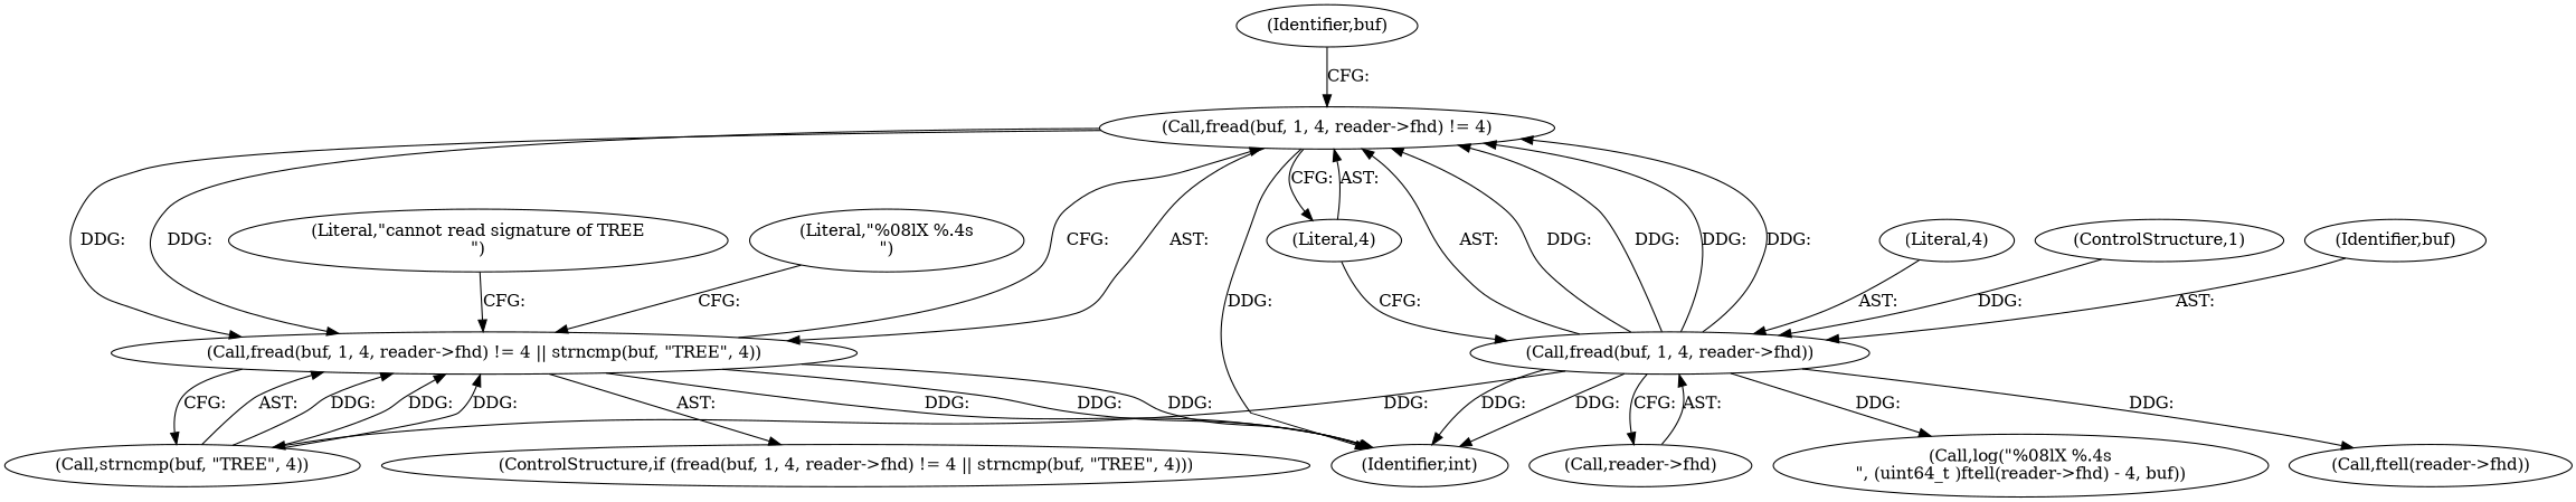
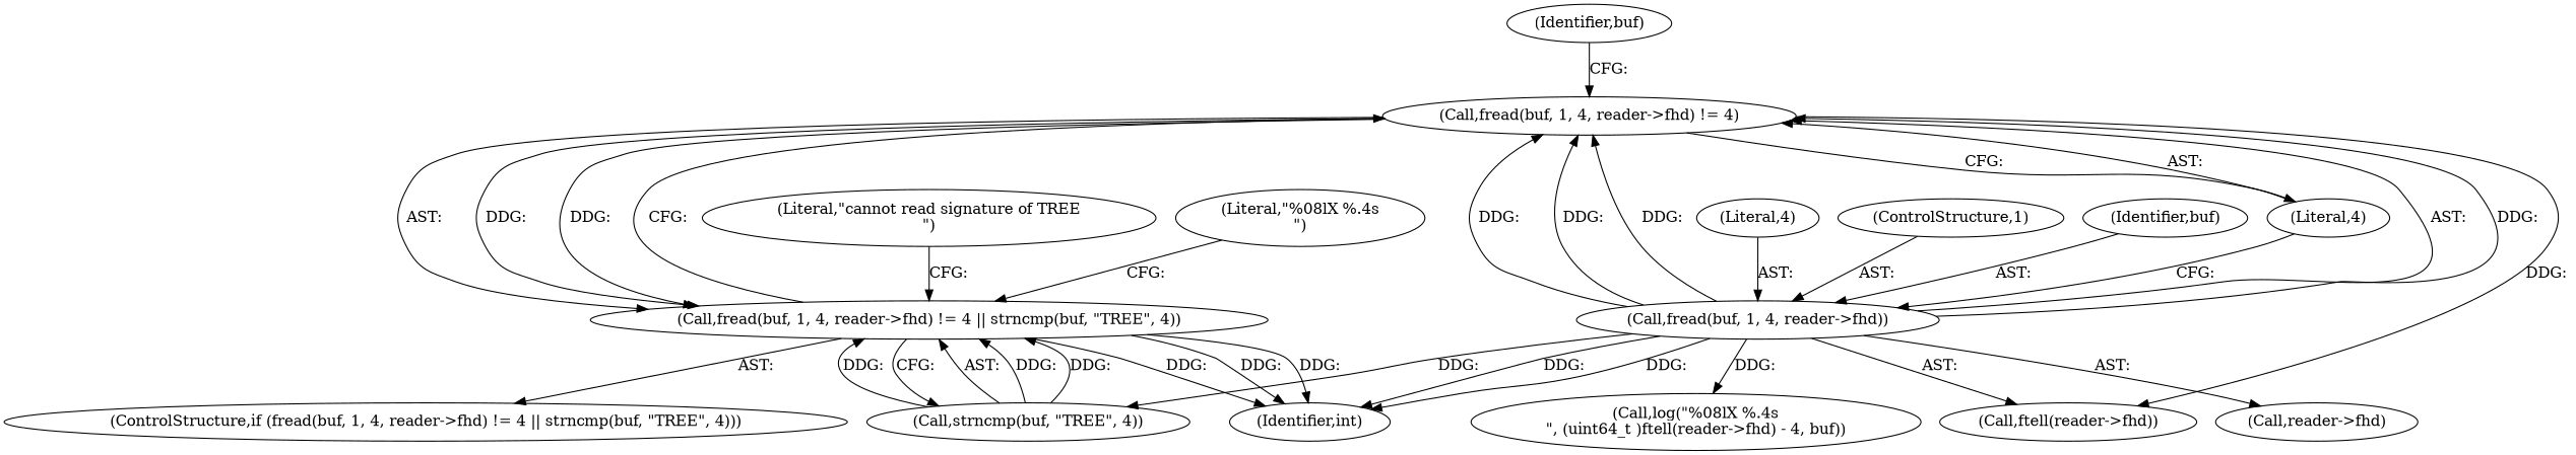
  digraph {
    n1 [label="(Call,fread(buf, 1, 4, reader->fhd) != 4)"]
    n2 [label="(Call,fread(buf, 1, 4, reader->fhd) != 4 || strncmp(buf, \"TREE\", 4))"]
    n3 [label="(Literal,4)"]
    n4 [label="(Identifier,int)"]
    n5 [label="(Call,strncmp(buf, \"TREE\", 4))"]
    n6 [label="(ControlStructure,if (fread(buf, 1, 4, reader->fhd) != 4 || strncmp(buf, \"TREE\", 4)))"]
    n7 [label="(Call,fread(buf, 1, 4, reader->fhd))"]
    n8 [label="(Call,log(\"%08lX %.4s\n\", (uint64_t )ftell(reader->fhd) - 4, buf))"]
    n9 [label="(Call,ftell(reader->fhd))"]
    n10 [label="(Call,reader->fhd)"]
    n11 [label="(Literal,4)"]
    n12 [label="(ControlStructure,1)"]
    n13 [label="(Literal,\"cannot read signature of TREE\n\")"]
    n14 [label="(Identifier,buf)"]
    n15 [label="(Identifier,buf)"]
    n16 [label="(Literal,\"%08lX %.4s\n\")"]
    n1 -> n2 [label="AST: "]
    n1 -> n2 [label="DDG: "]
    n1 -> n2 [label="DDG: "]
    n1 -> n3 [label="CFG: "]
-   n1 -> n4 [label="DDG: "]
+   n1 -> n9 [label="DDG: "]
    n2 -> n1 [label="CFG: "]
    n2 -> n4 [label="DDG: "]
    n2 -> n4 [label="DDG: "]
    n2 -> n4 [label="DDG: "]
    n2 -> n5 [label="CFG: "]
    n2 -> n6 [label="AST: "]
    n3 -> n1 [label="AST: "]
    n3 -> n7 [label="CFG: "]
    n5 -> n2 [label="AST: "]
    n5 -> n2 [label="DDG: "]
    n5 -> n2 [label="DDG: "]
    n5 -> n2 [label="DDG: "]
    n7 -> n1 [label="AST: "]
    n7 -> n1 [label="DDG: "]
    n7 -> n1 [label="DDG: "]
    n7 -> n1 [label="DDG: "]
    n7 -> n1 [label="DDG: "]
    n7 -> n4 [label="DDG: "]
    n7 -> n4 [label="DDG: "]
    n7 -> n5 [label="DDG: "]
    n7 -> n8 [label="DDG: "]
-   n7 -> n9 [label="DDG: "]
-   n7 -> n10 [label="CFG: "]
-   n10 -> n7 [label="AST: "]
+   n7 -> n9 [label="AST: "]
+   n7 -> n10 [label="AST: "]
    n11 -> n7 [label="AST: "]
-   n12 -> n7 [label="DDG: "]
+   n12 -> n7 [label="AST: "]
    n13 -> n2 [label="CFG: "]
    n14 -> n1 [label="CFG: "]
    n15 -> n7 [label="AST: "]
    n16 -> n2 [label="CFG: "]
  }
